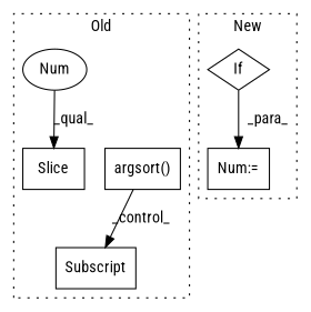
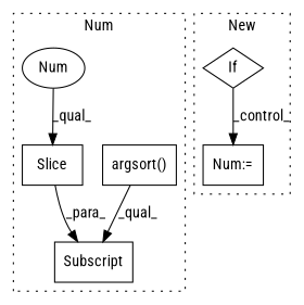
  digraph {
    fontname="Roboto Condensed"
    node [fontname="Roboto Condensed" l=3 shape=box]
    edge [fontname="Roboto Condensed"]
    n1 [a=75 l=23 label="argsort()" s=1791]
    n2 [a=63 l="29,0" label=Subscript s="1791,0"]
    n3 [a=80 l=4 label=Slice s=1815]
    n4 [a=76 label=Num s=1816 shape=ellipse]
    n5 [a=96 label=If s=1173 shape=diamond]
    n6 [a=68 label="Num:=" s=1208]
    subgraph cluster_1 {
-     label=Old
+     label=Num
      style=dotted
      n1
      n2
      n3
      n4
    }
    subgraph cluster_2 {
      label=New
      style=dotted
      n5
      n6
    }
-   n1 -> n2 [label=_control_]
+   n1 -> n2 [label=_qual_]
+   n3 -> n2 [label=_para_]
    n4 -> n3 [label=_qual_]
-   n5 -> n6 [label=_para_]
+   n5 -> n6 [label=_control_]
  }
